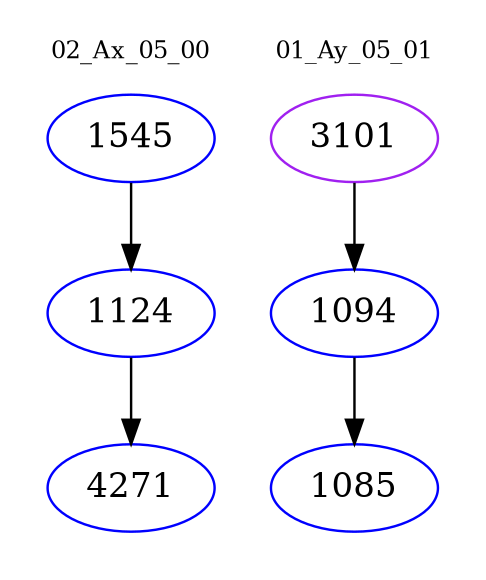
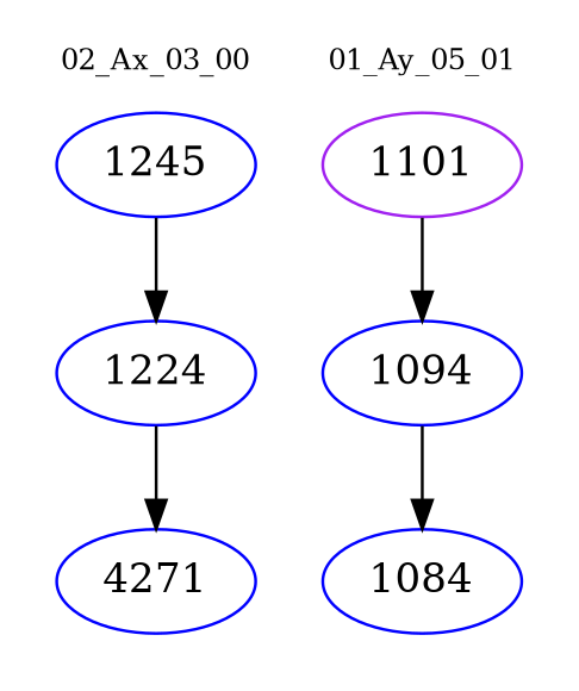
  digraph {
    node [color=blue]
    edge [color=black]
-   n1 [label=1545]
-   n2 [label=1124]
+   n1 [label=1245]
+   n2 [label=1224]
    n3 [label=4271]
-   n4 [color=purple label=3101]
+   n4 [color=purple label=1101]
    n5 [label=1094]
-   n6 [label=1085]
+   n6 [label=1084]
    subgraph cluster_1 {
      color=white
      fontsize=10
-     label="02_Ax_05_00"
+     label="02_Ax_03_00"
      n1
      n2
      n3
    }
    subgraph cluster_2 {
      color=white
      fontsize=10
      label="01_Ay_05_01"
      n4
      n5
      n6
    }
    n1 -> n2
    n2 -> n3
    n4 -> n5
    n5 -> n6
  }
